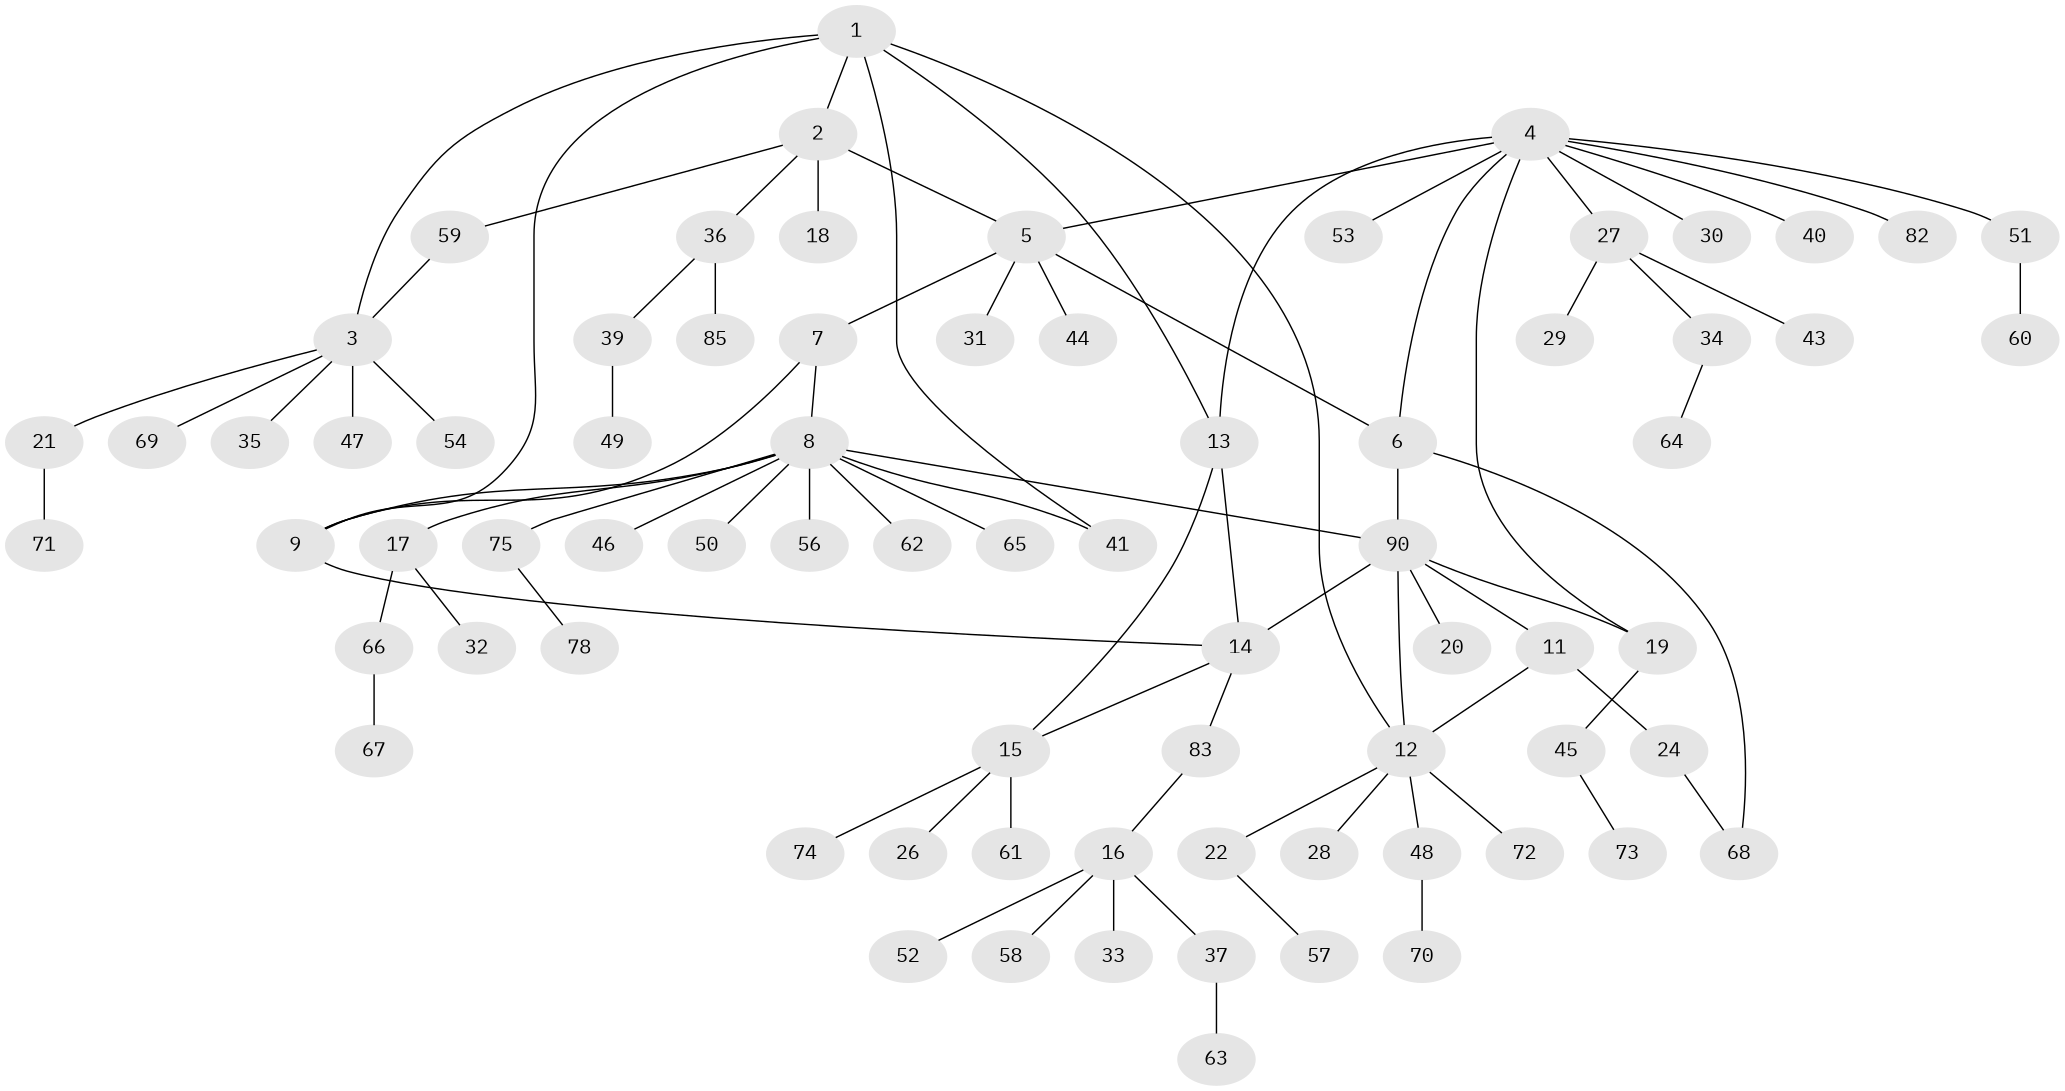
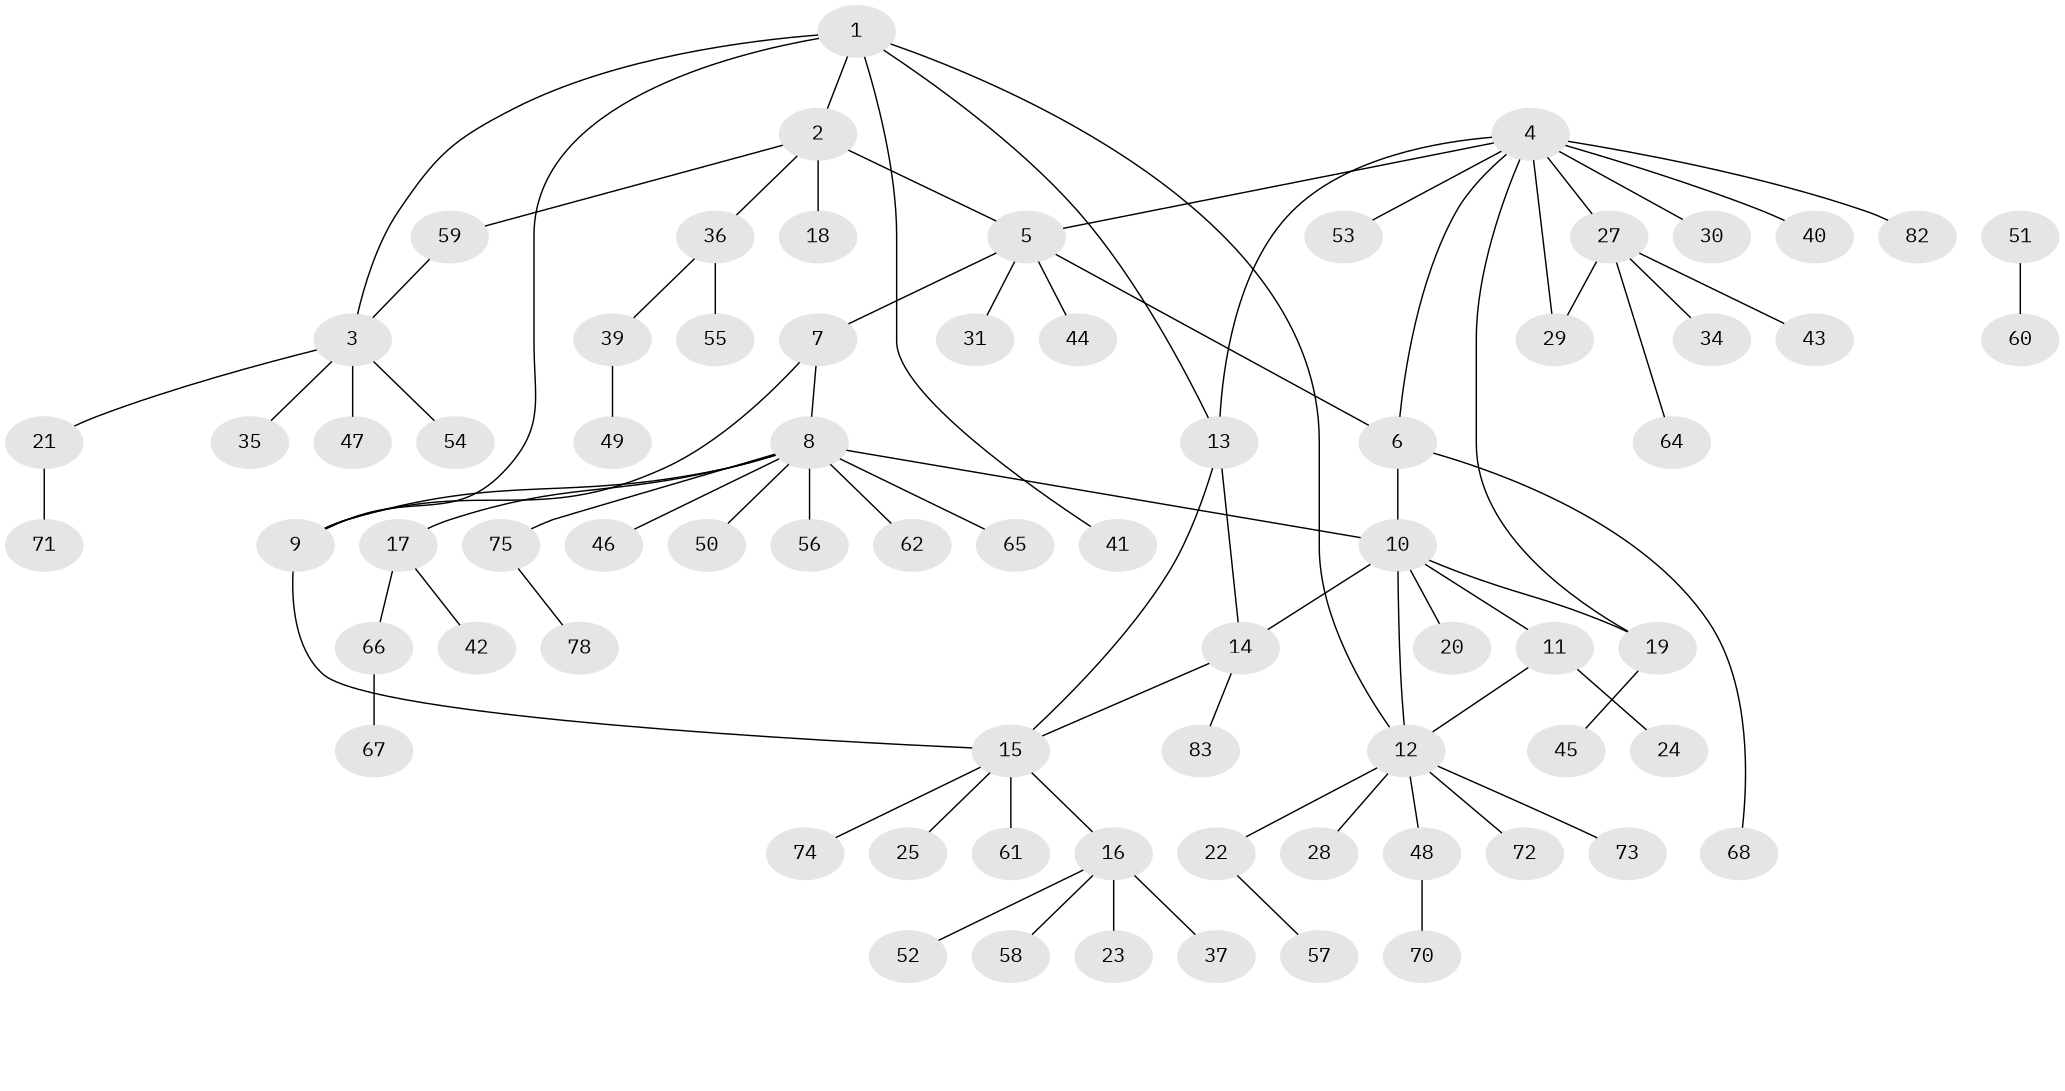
  graph {
    fontname="IBM Plex Mono"
    node [color=gray90 fontname="IBM Plex Mono" style=filled]
    edge [fontname="IBM Plex Mono"]
    1
    2
    3
    9
    12
    13
    41
    5
    18
    36
    59
    21
    35
    47
    54
-   69
    14
    22
    28
    48
    72
    73
    15
    6
    7
    31
    44
    39
-   55 [label=85]
+   55
    71
    4
    19
    27
    30
    40
    n36 [label=82]
    51
    53
-   10 [label=90]
+   10
    68
    45
    29
    34
    43
    64
    60
    8
    11
    20
    17
    n51 [label=75]
    46
    50
    56
    62
    65
-   32
+   32 [label=42]
    66
    n59 [label=78]
    n60 [label=83]
    24
    57
    70
    16
-   26
+   26 [label=25]
    61
    74
-   23 [label=33]
+   23
    37
    52
    58
-   63
    67
    49
    1 -- 2
    1 -- 3
    1 -- 9
    1 -- 12
    1 -- 13
    1 -- 41
    2 -- 5
    2 -- 18
    2 -- 36
    2 -- 59
    3 -- 21
    3 -- 35
    3 -- 47
    3 -- 54
-   3 -- 69
-   9 -- 14
+   9 -- 15
    12 -- 22
    12 -- 28
    12 -- 48
    12 -- 72
-   45 -- 73
+   12 -- 73
    13 -- 14
    13 -- 15
    5 -- 6
    5 -- 7
    5 -- 31
    5 -- 44
    36 -- 39
    36 -- 55
    59 -- 3
    21 -- 71
    14 -- 15
    14 -- n60
    22 -- 57
    48 -- 70
-   n60 -- 16
+   15 -- 16
    15 -- 26
    15 -- 61
    15 -- 74
    6 -- 10
    6 -- 68
    7 -- 9
    7 -- 8
    39 -- 49
    4 -- 13
    4 -- 5
    4 -- 6
    4 -- 19
    4 -- 27
    4 -- 30
    4 -- 40
    4 -- n36
-   4 -- 51
+   4 -- 29
    4 -- 53
    19 -- 45
    27 -- 29
    27 -- 34
    27 -- 43
-   34 -- 64
+   27 -- 64
    51 -- 60
    10 -- 12
    10 -- 14
    10 -- 19
    10 -- 11
    10 -- 20
    8 -- 9
-   8 -- 41
    8 -- 10
    8 -- 17
    8 -- n51
    8 -- 46
    8 -- 50
    8 -- 56
    8 -- 62
    8 -- 65
    11 -- 12
    11 -- 24
    17 -- 32
    17 -- 66
    n51 -- n59
    66 -- 67
-   24 -- 68
    16 -- 23
    16 -- 37
    16 -- 52
    16 -- 58
-   37 -- 63
  }
